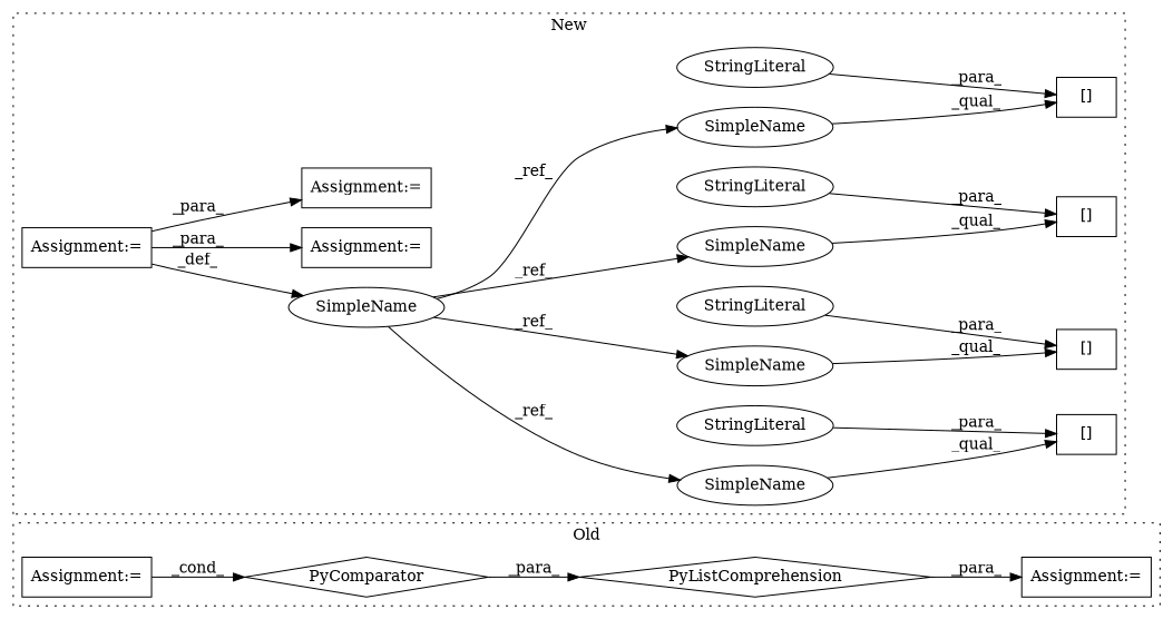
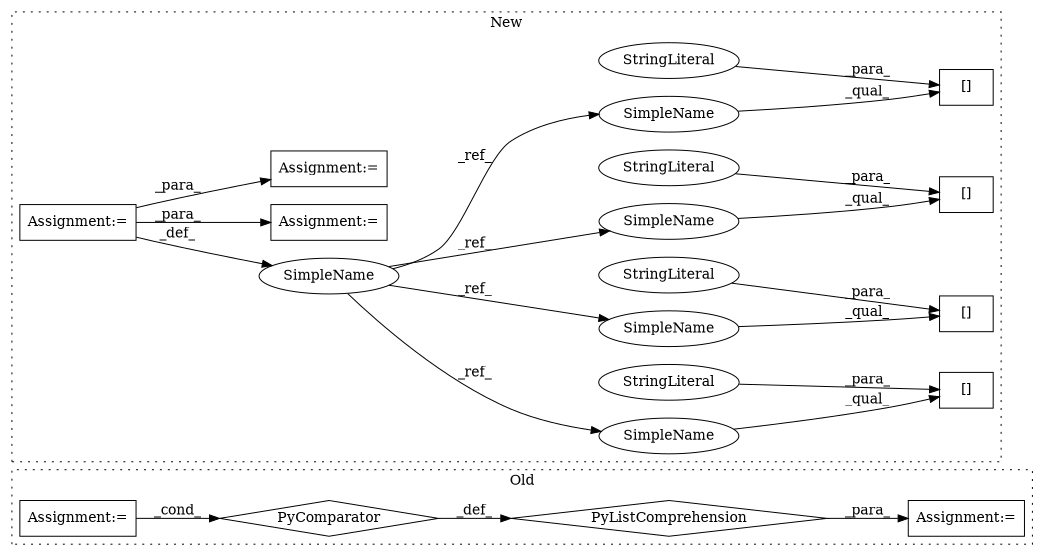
  digraph {
    rankdir=LR
    node [a=7 l=9 s=3540 shape=box]
    n1 [a=113 l=30 label=PyComparator shape=diamond]
    n2 [l=30 label="Assignment:="]
    n3 [a=109 l=109 label=PyListComprehension s=3469 shape=diamond]
    n4 [l=1 label="Assignment:=" s=3439]
    n5 [a=2 l="10,1" label="[]" s="3708,3726"]
    n6 [a=45 l=8 label=StringLiteral s=3718 shape=ellipse]
    n7 [l=1 label="Assignment:=" s=3490]
    n8 [a=2 l="10,1" label="[]" s="3665,3687"]
    n9 [a=45 l=12 label=StringLiteral s=3675 shape=ellipse]
    n10 [a=42 label=SimpleName s=3481 shape=ellipse]
    n11 [a=2 l="10,1" label="[]" s="3799,3819"]
    n12 [a=45 l=10 label=StringLiteral s=3809 shape=ellipse]
    n13 [a=2 l="10,1" label="[]" s="3585,3602"]
    n14 [a=45 l=7 label=StringLiteral s=3595 shape=ellipse]
    n15 [l=1 label="Assignment:=" s=3747]
    n16 [l=1 label="Assignment:=" s=3622]
    n17 [a=42 label=SimpleName s=3708 shape=ellipse]
    n18 [a=42 label=SimpleName s=3585 shape=ellipse]
    n19 [a=42 label=SimpleName s=3665 shape=ellipse]
    n20 [a=42 label=SimpleName s=3799 shape=ellipse]
    subgraph cluster_1 {
      label=Old
      style=dotted
      n1
      n2
      n3
      n4
    }
    subgraph cluster_2 {
      label=New
      style=dotted
      n5
      n6
      n7
      n8
      n9
      n10
      n11
      n12
      n13
      n14
      n15
      n16
      n17
      n18
      n19
      n20
    }
-   n1 -> n3 [label=_para_]
+   n1 -> n3 [label=_def_]
    n2 -> n1 [label=_cond_]
    n3 -> n4 [label=_para_]
    n6 -> n5 [label=_para_]
    n7 -> n10 [label=_def_]
    n7 -> n15 [label=_para_]
    n7 -> n16 [label=_para_]
    n9 -> n8 [label=_para_]
    n10 -> n17 [label=_ref_]
    n10 -> n18 [label=_ref_]
    n10 -> n19 [label=_ref_]
    n10 -> n20 [label=_ref_]
    n12 -> n11 [label=_para_]
    n14 -> n13 [label=_para_]
    n17 -> n5 [label=_qual_]
    n18 -> n13 [label=_qual_]
    n19 -> n8 [label=_qual_]
    n20 -> n11 [label=_qual_]
  }
